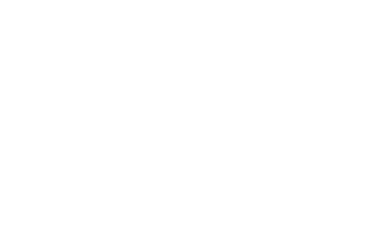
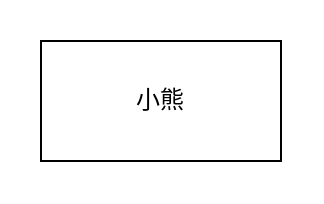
  <mxCell id="0" />
  <mxCell id="1" parent="0" />
+ <mxCell id="2" value="小熊" style="rounded=0;whiteSpace=wrap;html=1;" vertex="1" parent="1"><mxGeometry x="20" y="20" width="120" height="60" as="geometry" /></mxCell>
